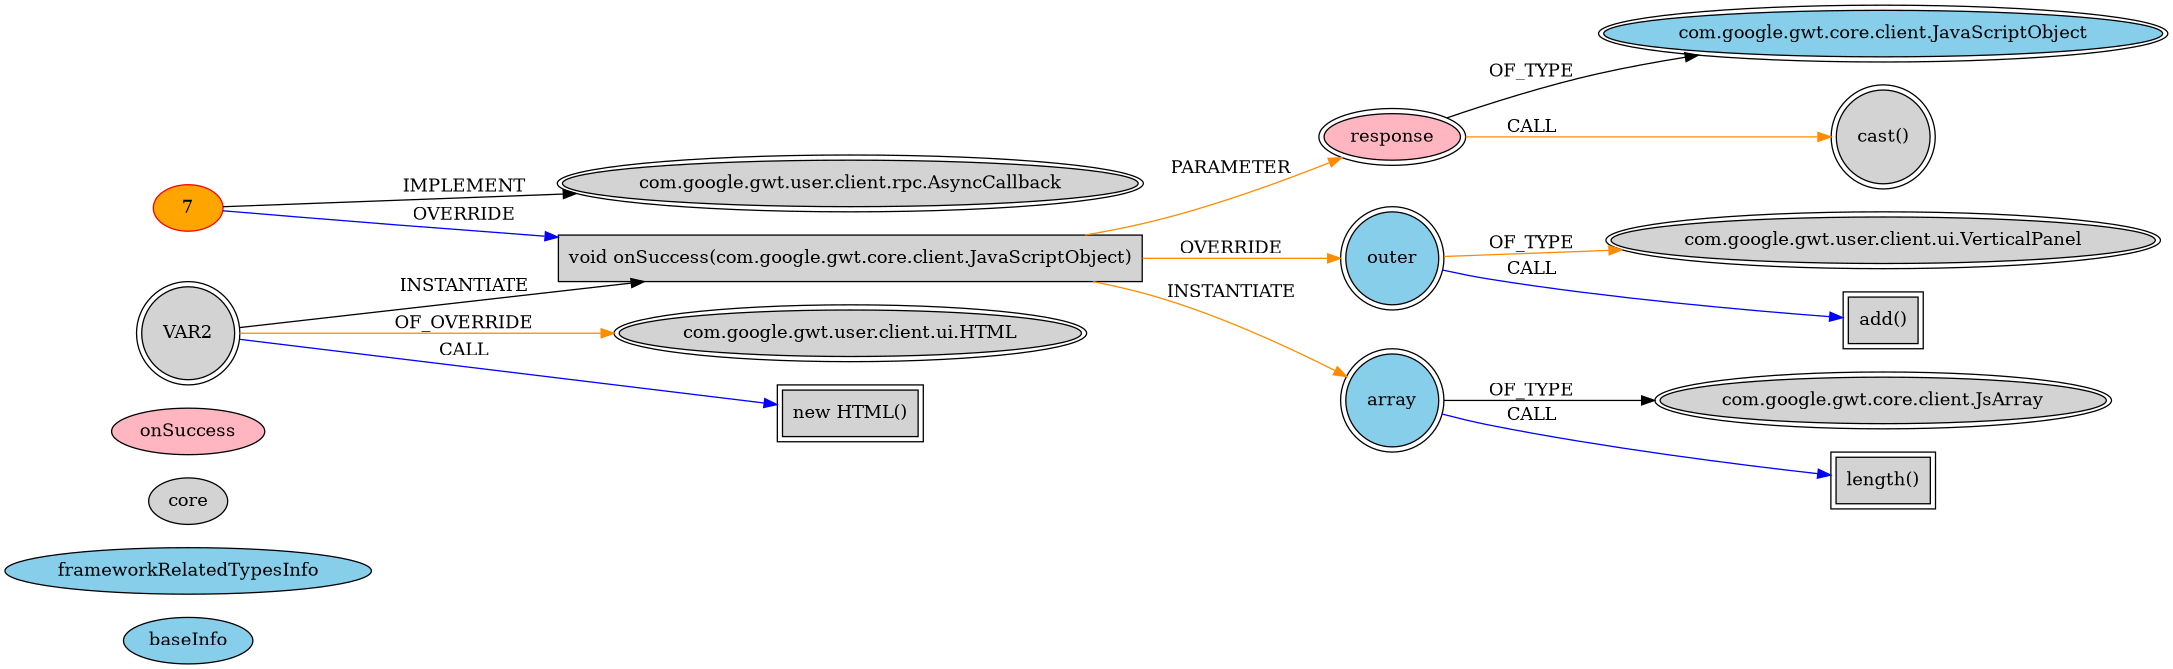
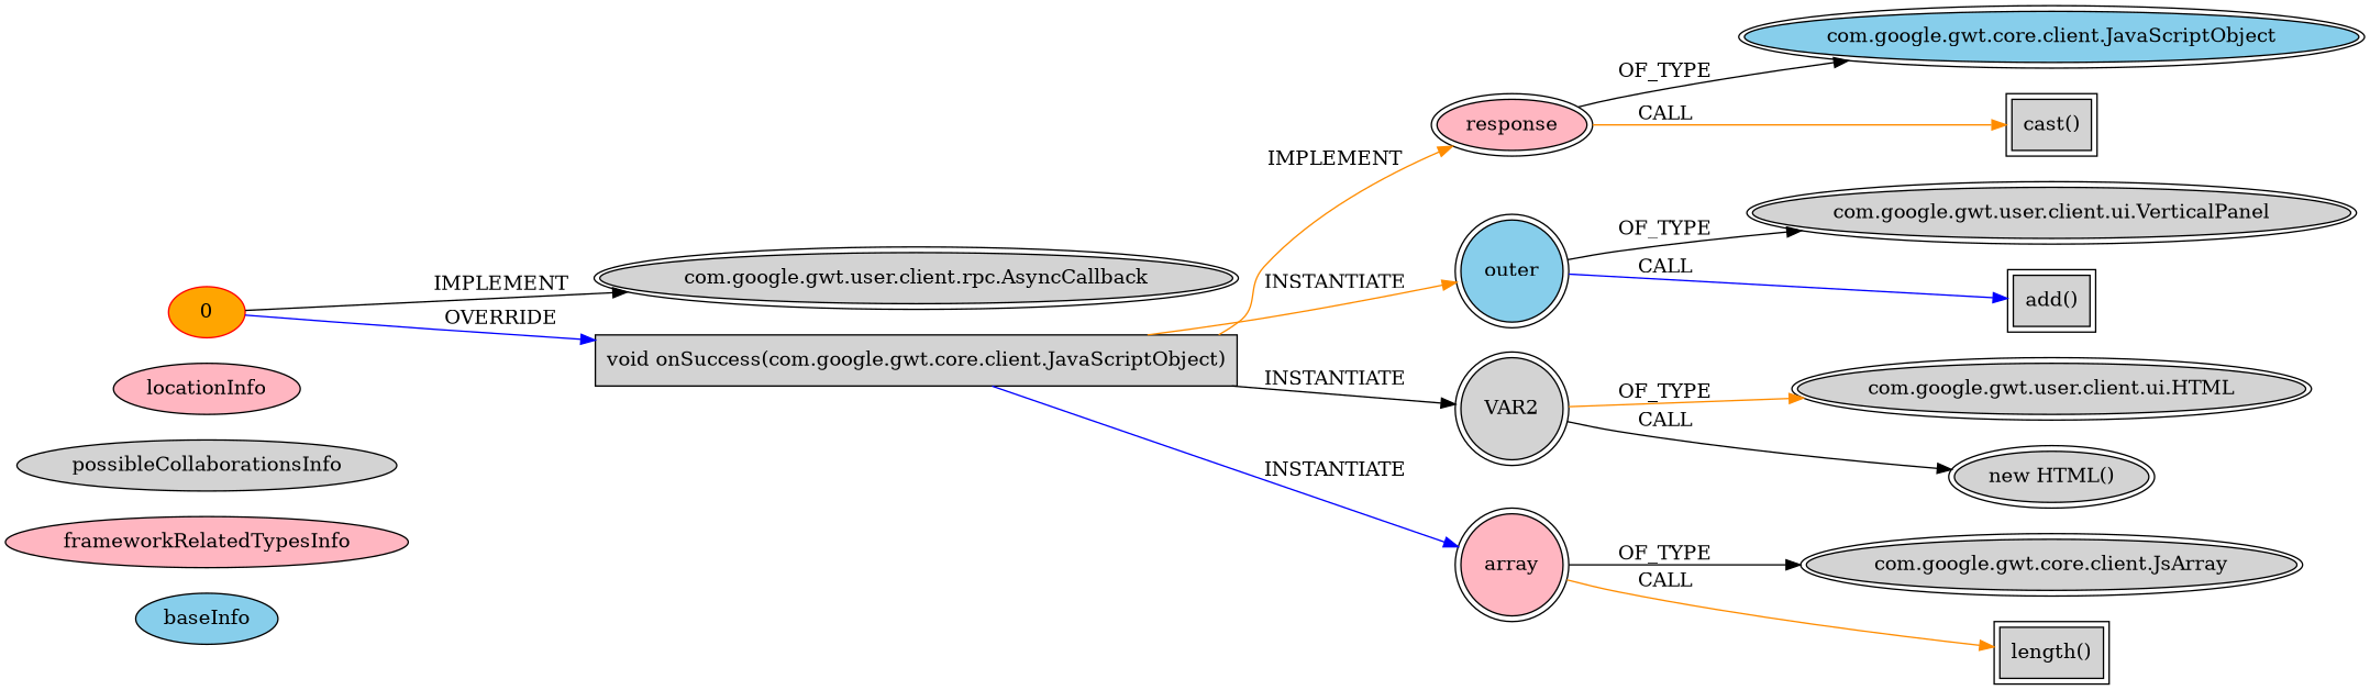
  digraph {
    rankdir=LR
    node [fillcolor=lightgrey style=filled isFrameworkType=true peripheries=2]
    edge [color=darkorange]
    baseInfo [category=extension_graph fillcolor=skyblue graphId=4143 isAnonymous=false possibleRelation=false isFrameworkType="" peripheries=""]
-   frameworkRelatedTypesInfo [0="com.google.gwt.user.client.rpc.AsyncCallback" fillcolor=skyblue isFrameworkType="" peripheries=""]
-   possibleCollaborationsInfo [label=core isFrameworkType="" peripheries=""]
-   locationInfo [contextSignature=PostsCallback filePath="/neilsh-gwtfb/gwtfb-master/GwtFB/src/com/gwtfb/client/UserInfoViewController.java" fillcolor=lightpink graphId=4143 projectName="neilsh-gwtfb" label=onSuccess isFrameworkType="" peripheries=""]
-   0 [color=red fillcolor=orange isFrameworkType=false vertexType=ROOT_CLIENT_CLASS_DECLARATION label=7 peripheries=""]
+   frameworkRelatedTypesInfo [0="com.google.gwt.user.client.rpc.AsyncCallback" fillcolor=lightpink isFrameworkType="" peripheries=""]
+   possibleCollaborationsInfo [isFrameworkType="" peripheries=""]
+   locationInfo [contextSignature=PostsCallback filePath="/neilsh-gwtfb/gwtfb-master/GwtFB/src/com/gwtfb/client/UserInfoViewController.java" fillcolor=lightpink graphId=4143 projectName="neilsh-gwtfb" isFrameworkType="" peripheries=""]
+   0 [color=red fillcolor=orange isFrameworkType=false vertexType=ROOT_CLIENT_CLASS_DECLARATION peripheries=""]
    n6 [label="com.google.gwt.user.client.rpc.AsyncCallback" vertexType=FRAMEWORK_INTERFACE_TYPE]
    n7 [isFrameworkType=false label="void onSuccess(com.google.gwt.core.client.JavaScriptObject)" shape=box vertexType=OVERRIDING_METHOD_DECLARATION peripheries=""]
    n8 [fillcolor=lightpink label=response vertexType=PARAMETER_DECLARATION]
    n9 [fillcolor=skyblue label=outer shape=circle vertexType=VARIABLE_EXPRESION]
    n10 [label=VAR2 shape=circle vertexType=VARIABLE_EXPRESION]
-   n11 [fillcolor=skyblue label=array shape=circle vertexType=VARIABLE_EXPRESION]
+   n11 [fillcolor=lightpink label=array shape=circle vertexType=VARIABLE_EXPRESION]
    n12 [fillcolor=skyblue label="com.google.gwt.core.client.JavaScriptObject" vertexType=FRAMEWORK_CLASS_TYPE]
-   n13 [label="cast()" shape=circle vertexType=INSIDE_CALL]
+   n13 [label="cast()" shape=box vertexType=INSIDE_CALL]
    n14 [label="com.google.gwt.user.client.ui.VerticalPanel" vertexType=FRAMEWORK_CLASS_TYPE]
    n15 [label="add()" shape=box vertexType=INSIDE_CALL]
    n16 [label="com.google.gwt.user.client.ui.HTML" vertexType=FRAMEWORK_CLASS_TYPE]
-   n17 [label="new HTML()" vertexType=CONSTRUCTOR_CALL shape=box]
+   n17 [label="new HTML()" vertexType=CONSTRUCTOR_CALL]
    n18 [label="com.google.gwt.core.client.JsArray" vertexType=FRAMEWORK_CLASS_TYPE]
    n19 [label="length()" shape=box vertexType=INSIDE_CALL]
    0 -> n6 [color=black label=IMPLEMENT]
    0 -> n7 [color=blue label=OVERRIDE]
-   n7 -> n8 [label=PARAMETER]
-   n7 -> n9 [label=OVERRIDE]
-   n10 -> n7 [color=black label=INSTANTIATE]
-   n7 -> n11 [label=INSTANTIATE]
+   n7 -> n8 [label=IMPLEMENT]
+   n7 -> n9 [label=INSTANTIATE]
+   n7 -> n10 [color=black label=INSTANTIATE]
+   n7 -> n11 [color=blue label=INSTANTIATE]
    n8 -> n12 [color=black label=OF_TYPE]
    n8 -> n13 [label=CALL]
-   n9 -> n14 [label=OF_TYPE]
+   n9 -> n14 [color=black label=OF_TYPE]
    n9 -> n15 [color=blue label=CALL]
-   n10 -> n16 [label=OF_OVERRIDE]
-   n10 -> n17 [color=blue label=CALL]
+   n10 -> n16 [label=OF_TYPE]
+   n10 -> n17 [color=black label=CALL]
    n11 -> n18 [color=black label=OF_TYPE]
-   n11 -> n19 [color=blue label=CALL]
+   n11 -> n19 [label=CALL]
  }
